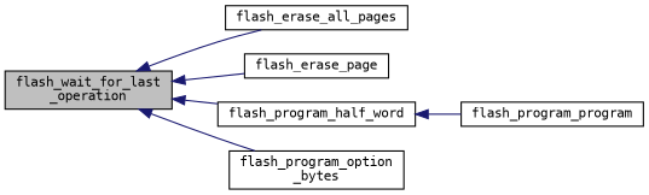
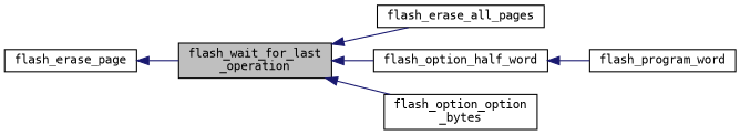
  digraph {
    fontname="DejaVu Sans Mono"
    rankdir=LR
    node [color=black fillcolor=white fontname="DejaVu Sans Mono" fontsize=10 shape=record style=filled]
    edge [color=midnightblue dir=back fontname="DejaVu Sans Mono" fontsize=10 labelfontname=Helvetica labelfontsize=10 style=solid]
    n1 [fillcolor=grey75 fontcolor=black height=0.2 label="flash_wait_for_last\l_operation" width=0.4]
    n2 [height=0.2 label=flash_erase_all_pages width=0.4]
    n3 [height=0.2 label=flash_erase_page width=0.4]
-   n4 [height=0.2 label=flash_program_half_word width=0.4]
-   n5 [height=0.2 label="flash_program_option\l_bytes" width=0.4]
-   n6 [height=0.2 label=flash_program_program width=0.4]
+   n4 [height=0.2 label=flash_option_half_word width=0.4]
+   n5 [height=0.2 label="flash_option_option\l_bytes" width=0.4]
+   n6 [height=0.2 label=flash_program_word width=0.4]
    n1 -> n2
-   n1 -> n3
+   n3 -> n1
    n1 -> n4
    n1 -> n5
    n4 -> n6
  }
